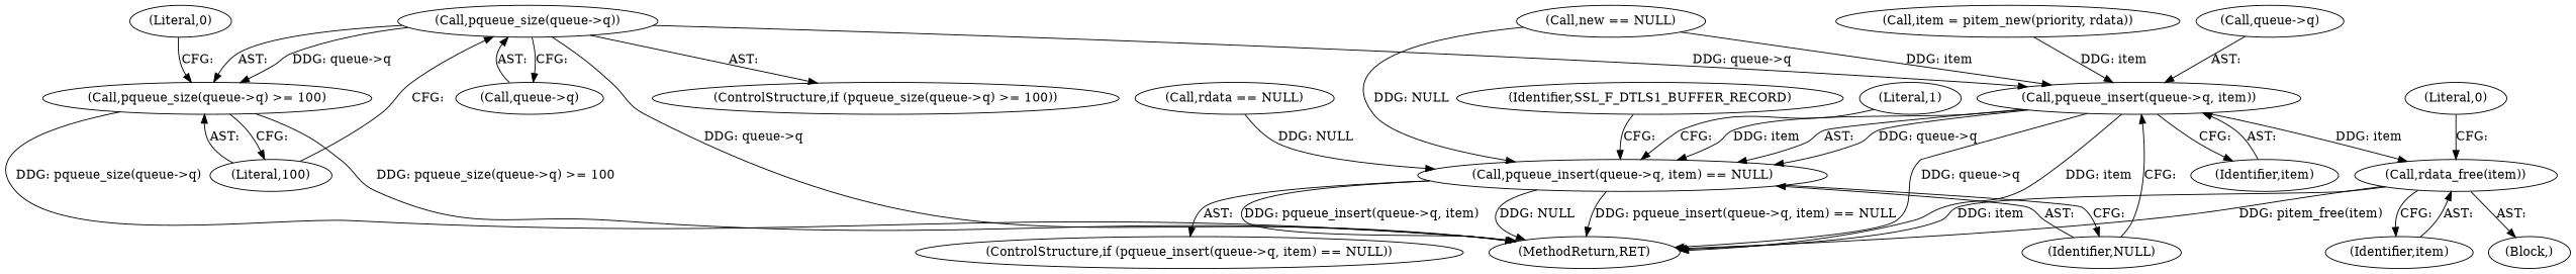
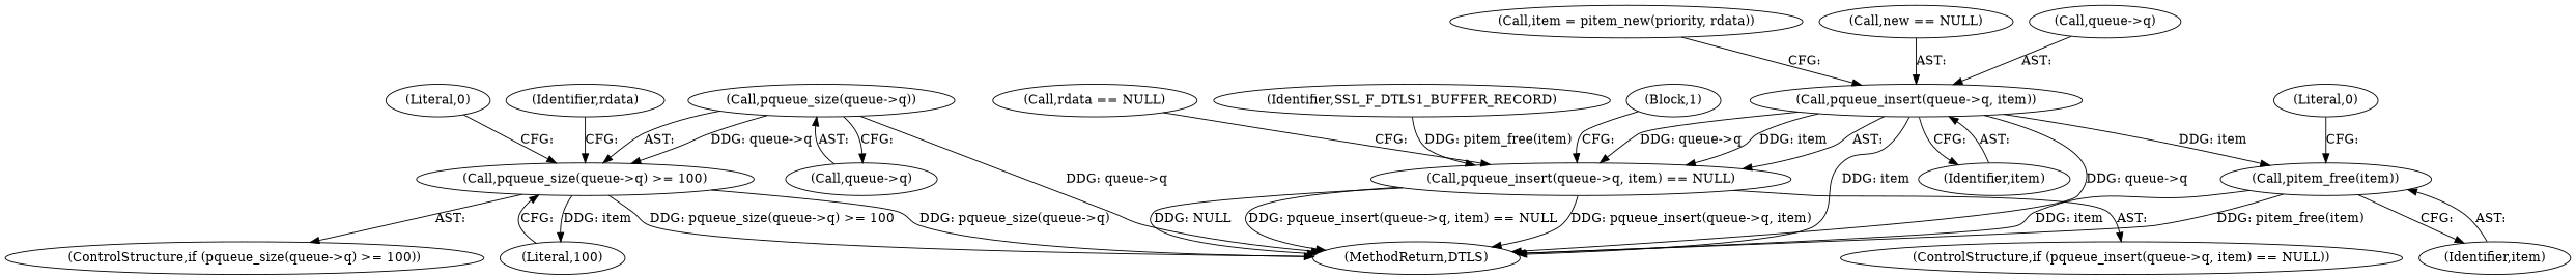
  digraph {
    n1 [label="(Call,pqueue_size(queue->q))"]
    n2 [label="(Call,pqueue_size(queue->q) >= 100)"]
    n3 [label="(Call,pqueue_insert(queue->q, item))"]
    n4 [label="(Call,queue->q)"]
-   n5 [label="(MethodReturn,RET)"]
+   n5 [label="(MethodReturn,DTLS)"]
    n6 [label="(ControlStructure,if (pqueue_size(queue->q) >= 100))"]
    n7 [label="(Literal,100)"]
    n8 [label="(Call,pqueue_insert(queue->q, item) == NULL)"]
-   n9 [label="(Call,rdata_free(item))"]
+   n9 [label="(Call,pitem_free(item))"]
    n10 [label="(Identifier,item)"]
    n11 [label="(ControlStructure,if (pqueue_insert(queue->q, item) == NULL))"]
-   n12 [label="(Identifier,NULL)"]
-   n13 [label="(Block,)"]
    n14 [label="(Identifier,item)"]
-   n15 [label="(Literal,1)"]
+   n15 [label="(Block,1)"]
+   n16 [label="(Identifier,rdata)"]
    n17 [label="(Literal,0)"]
    n18 [label="(Literal,0)"]
    n19 [label="(Call,item = pitem_new(priority, rdata))"]
    n20 [label="(Call,rdata == NULL)"]
    n21 [label="(Identifier,SSL_F_DTLS1_BUFFER_RECORD)"]
    n22 [label="(Call,new == NULL)"]
    n23 [label="(Call,queue->q)"]
    n1 -> n2 [label="AST: "]
    n1 -> n2 [label="DDG: queue->q"]
-   n1 -> n3 [label="DDG: queue->q"]
    n1 -> n4 [label="CFG: "]
    n1 -> n5 [label="DDG: queue->q"]
    n2 -> n5 [label="DDG: pqueue_size(queue->q)"]
    n2 -> n5 [label="DDG: pqueue_size(queue->q) >= 100"]
-   n1 -> n6 [label="AST: "]
-   n2 -> n7 [label="CFG: "]
+   n2 -> n6 [label="AST: "]
+   n2 -> n7 [label="DDG: item"]
    n3 -> n5 [label="DDG: queue->q"]
    n3 -> n5 [label="DDG: item"]
    n3 -> n8 [label="AST: "]
    n3 -> n8 [label="DDG: queue->q"]
    n3 -> n8 [label="DDG: item"]
    n3 -> n9 [label="DDG: item"]
    n3 -> n10 [label="CFG: "]
    n4 -> n1 [label="AST: "]
-   n7 -> n1 [label="CFG: "]
-   n7 -> n2 [label="AST: "]
+   n7 -> n2 [label="CFG: "]
    n8 -> n5 [label="DDG: pqueue_insert(queue->q, item)"]
    n8 -> n5 [label="DDG: NULL"]
    n8 -> n5 [label="DDG: pqueue_insert(queue->q, item) == NULL"]
    n8 -> n11 [label="AST: "]
-   n8 -> n12 [label="CFG: "]
    n9 -> n5 [label="DDG: pitem_free(item)"]
    n9 -> n5 [label="DDG: item"]
-   n9 -> n13 [label="AST: "]
    n9 -> n14 [label="CFG: "]
    n10 -> n3 [label="AST: "]
-   n12 -> n3 [label="CFG: "]
-   n12 -> n8 [label="AST: "]
    n14 -> n9 [label="AST: "]
    n15 -> n8 [label="CFG: "]
+   n16 -> n2 [label="CFG: "]
    n17 -> n2 [label="CFG: "]
    n18 -> n9 [label="CFG: "]
-   n19 -> n3 [label="DDG: item"]
-   n20 -> n8 [label="DDG: NULL"]
-   n21 -> n8 [label="CFG: "]
-   n22 -> n3 [label="DDG: item"]
-   n22 -> n8 [label="DDG: NULL"]
+   n19 -> n3 [label="CFG: "]
+   n20 -> n8 [label="CFG: "]
+   n21 -> n8 [label="DDG: pitem_free(item)"]
+   n22 -> n3 [label="AST: "]
    n23 -> n3 [label="AST: "]
  }
